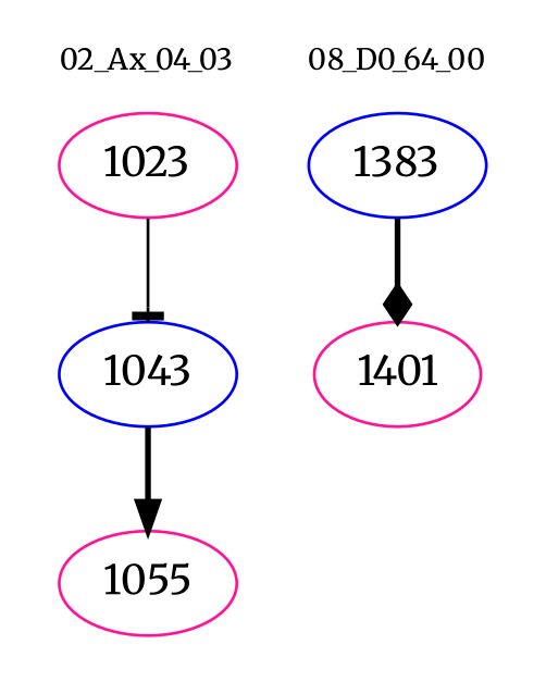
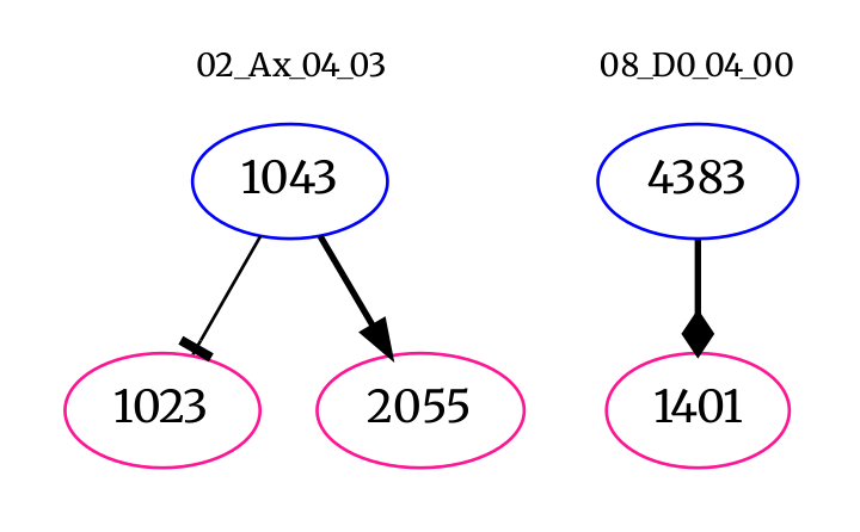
  digraph {
    fontname=Merriweather
    node [color=deeppink fontname=Merriweather]
    edge [color=black fontname=Merriweather style=bold]
    n1 [color=blue label=1043]
    n2 [label=1023]
-   n3 [label=1055]
-   n4 [color=blue label=1383]
+   n3 [label=2055]
+   n4 [color=blue label=4383]
    n5 [label=1401]
    subgraph cluster_1 {
      color=white
      fontsize=10
      label="02_Ax_04_03"
      n1
      n2
      n3
    }
    subgraph cluster_2 {
      color=white
      fontsize=10
-     label="08_D0_64_00"
+     label="08_D0_04_00"
      n4
      n5
    }
-   n2 -> n1 [arrowhead=tee style=solid]
+   n1 -> n2 [arrowhead=tee style=solid]
    n1 -> n3 [arrowhead=normal]
    n4 -> n5 [arrowhead=diamond]
  }
